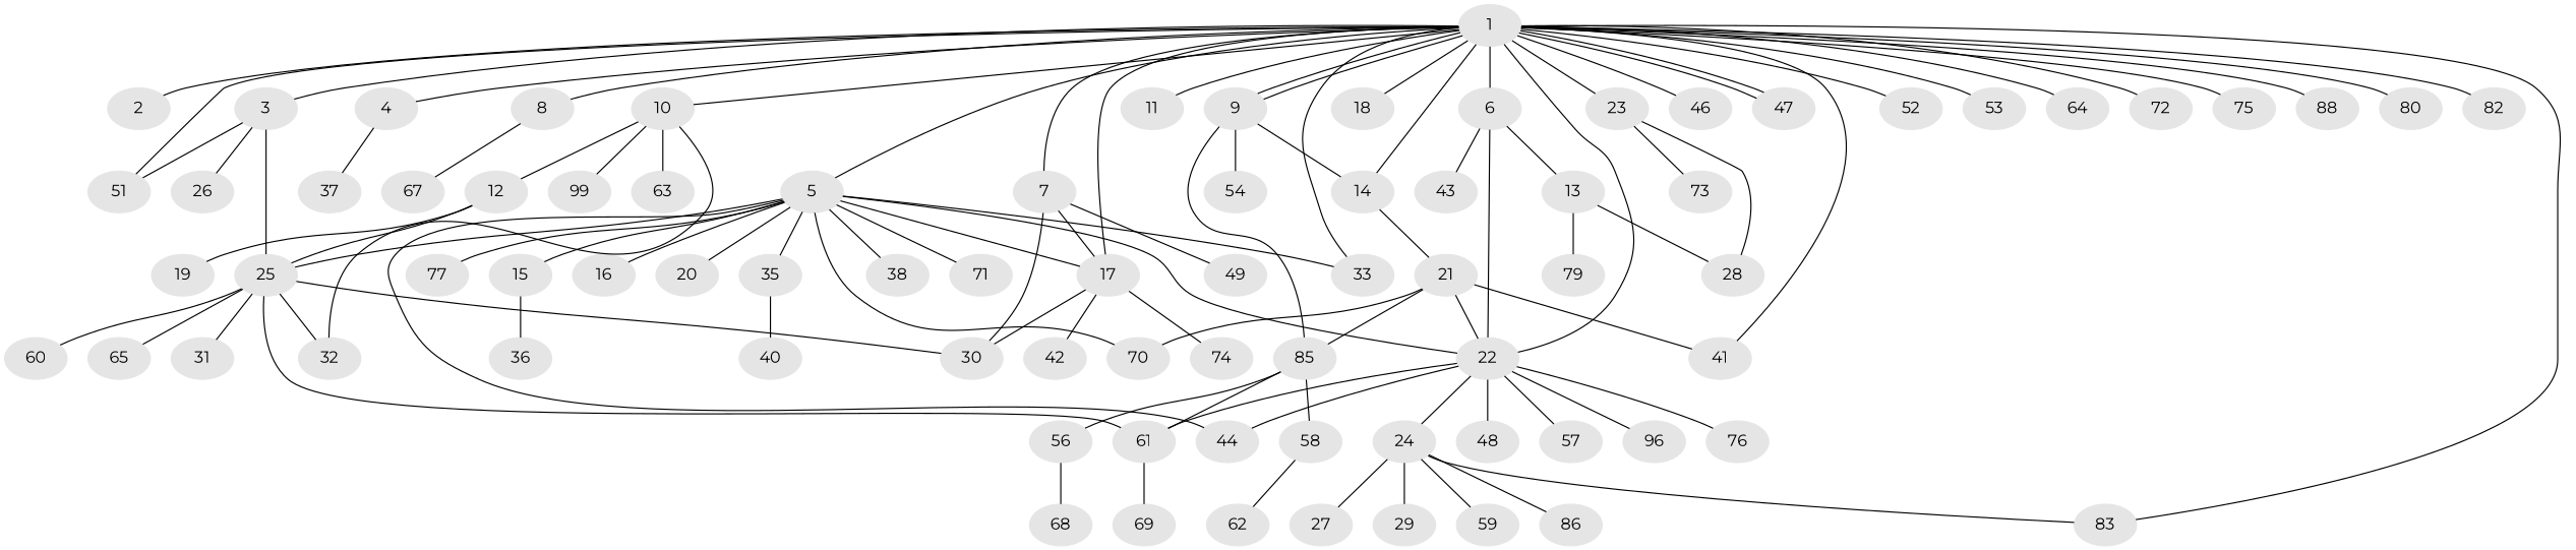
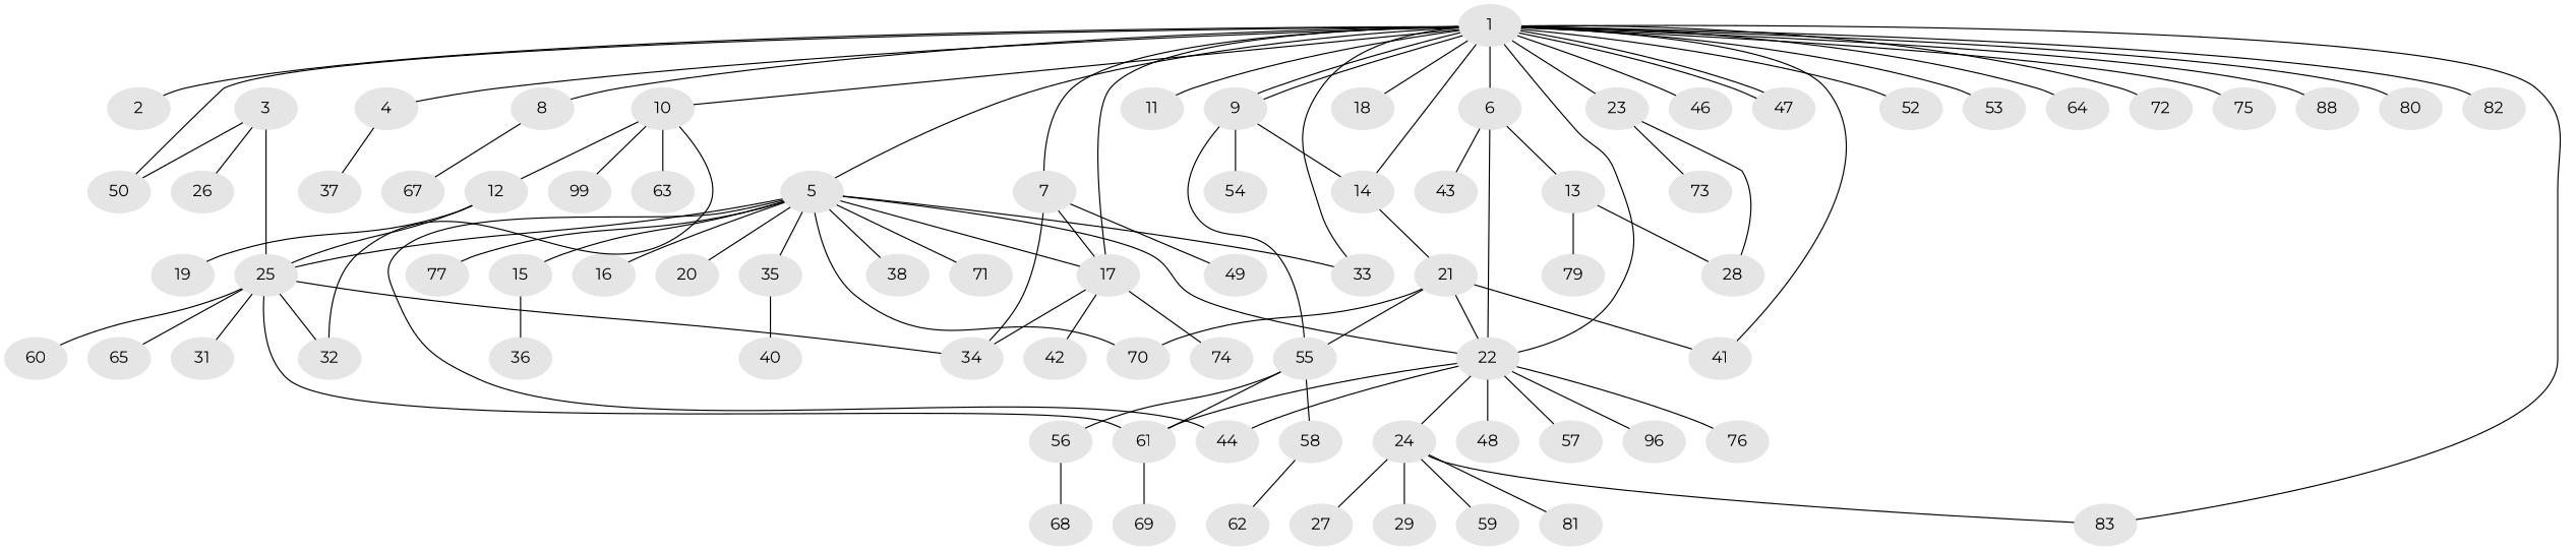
  graph {
    fontname=Montserrat
    node [color=gray90 fontname=Montserrat style=filled]
    edge [fontname=Montserrat]
    1
    2
    3
    4
    5
    6
    7
    8
    9
    10
    11
    14
    17
    18
    22
    23
    33
    41
    46
    47
-   50 [label=51]
+   50
    52
    53
    64
    72
    75
    n27 [label=88]
    80
    82
    83
    25
    26
    37
    15
    16
    20
    35
    38
    44
    70
    71
    77
    13
    43
-   34 [label=30]
+   34
    49
    67
    54
-   55 [label=85]
+   55
    12
    32
    n52 [label=99]
    63
    21
    42
    74
    24
    48
    57
    61
    n61 [label=96]
    76
    28
    73
    58
    62
    31
    60
    65
    36
    40
    79
    56
    19
    27
    29
    59
-   81 [label=86]
+   81
    69
    68
    1 -- 2
-   1 -- 3
    1 -- 4
    1 -- 5
    1 -- 6
    1 -- 7
    1 -- 8
    1 -- 9
    1 -- 9
    1 -- 10
    1 -- 11
    1 -- 14
    1 -- 17
    1 -- 18
    1 -- 22
    1 -- 23
    1 -- 33
    1 -- 41
    1 -- 46
    1 -- 47
    1 -- 47
    1 -- 50
    1 -- 52
    1 -- 53
    1 -- 64
    1 -- 72
    1 -- 75
    1 -- n27
    1 -- 80
    1 -- 82
    1 -- 83
    3 -- 50
    3 -- 25
    3 -- 26
    4 -- 37
    5 -- 17
    5 -- 22
    5 -- 33
    5 -- 25
    5 -- 15
    5 -- 16
    5 -- 20
    5 -- 35
    5 -- 38
    5 -- 44
    5 -- 70
    5 -- 71
    5 -- 77
    6 -- 22
    6 -- 13
    6 -- 43
    7 -- 17
    7 -- 34
    7 -- 49
    8 -- 67
    9 -- 14
    9 -- 54
    9 -- 55
    10 -- 12
    10 -- 32
    10 -- n52
    10 -- 63
    14 -- 21
    17 -- 34
    17 -- 42
    17 -- 74
    22 -- 44
    22 -- 24
    22 -- 48
    22 -- 57
    22 -- 61
    22 -- n61
    22 -- 76
    23 -- 28
    23 -- 73
    25 -- 34
    25 -- 32
    25 -- 61
    25 -- 31
    25 -- 60
    25 -- 65
    15 -- 36
    35 -- 40
    13 -- 28
    13 -- 79
    55 -- 61
    55 -- 58
    55 -- 56
    12 -- 25
    12 -- 19
    21 -- 22
    21 -- 41
    21 -- 70
    21 -- 55
    24 -- 83
    24 -- 27
    24 -- 29
    24 -- 59
    24 -- 81
    61 -- 69
    58 -- 62
    56 -- 68
  }
